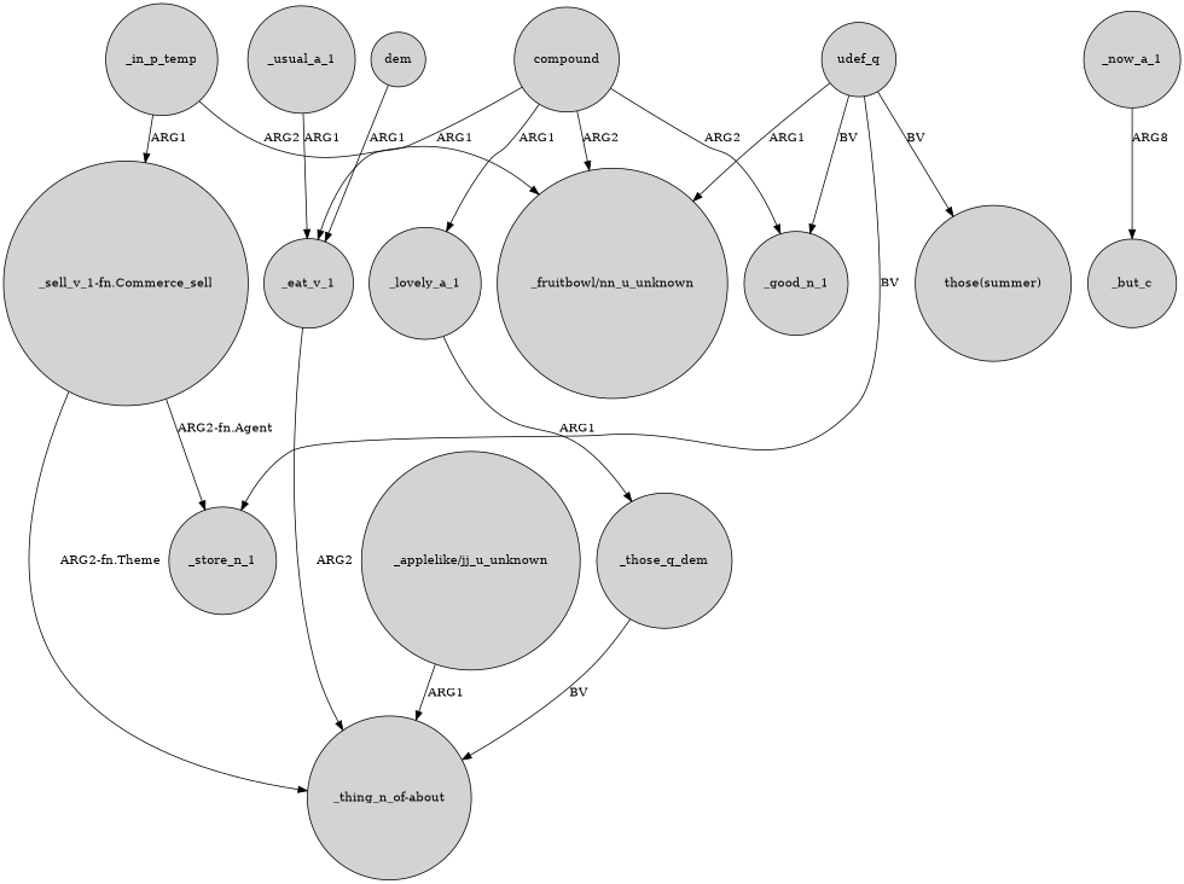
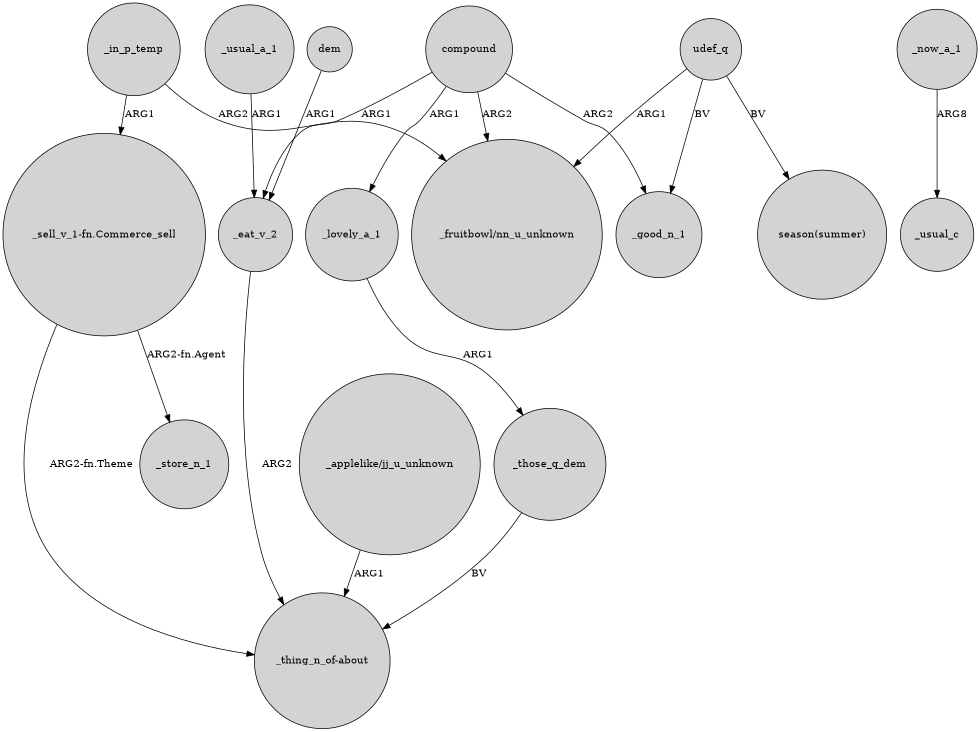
  digraph {
    node [shape=circle style=filled]
    "_sell_v_1-fn.Commerce_sell"
    "_thing_n_of-about"
    _store_n_1
    compound
    _good_n_1
    _lovely_a_1
    "_fruitbowl/nn_u_unknown"
-   _eat_v_1
+   _eat_v_1 [label=_eat_v_2]
    _those_q_dem
    udef_q
-   "season(summer)" [label="those(summer)"]
+   "season(summer)"
    _in_p_temp
    _now_a_1
-   _but_c
+   _but_c [label=_usual_c]
    _usual_a_1
    n16 [label=dem]
    "_applelike/jj_u_unknown"
    "_sell_v_1-fn.Commerce_sell" -> "_thing_n_of-about" [label="ARG2-fn.Theme"]
    "_sell_v_1-fn.Commerce_sell" -> _store_n_1 [label="ARG2-fn.Agent"]
    compound -> _good_n_1 [label=ARG2]
    compound -> _lovely_a_1 [label=ARG1]
    compound -> "_fruitbowl/nn_u_unknown" [label=ARG2]
    compound -> _eat_v_1 [label=ARG1]
    _lovely_a_1 -> _those_q_dem [label=ARG1]
    _eat_v_1 -> "_thing_n_of-about" [label=ARG2]
    _those_q_dem -> "_thing_n_of-about" [label=BV]
-   udef_q -> _store_n_1 [label=BV]
    udef_q -> _good_n_1 [label=BV]
    udef_q -> "_fruitbowl/nn_u_unknown" [label=ARG1]
    udef_q -> "season(summer)" [label=BV]
    _in_p_temp -> "_sell_v_1-fn.Commerce_sell" [label=ARG1]
    _in_p_temp -> "_fruitbowl/nn_u_unknown" [label=ARG2]
    _now_a_1 -> _but_c [label=ARG8]
    _usual_a_1 -> _eat_v_1 [label=ARG1]
    n16 -> _eat_v_1 [label=ARG1]
    "_applelike/jj_u_unknown" -> "_thing_n_of-about" [label=ARG1]
  }
